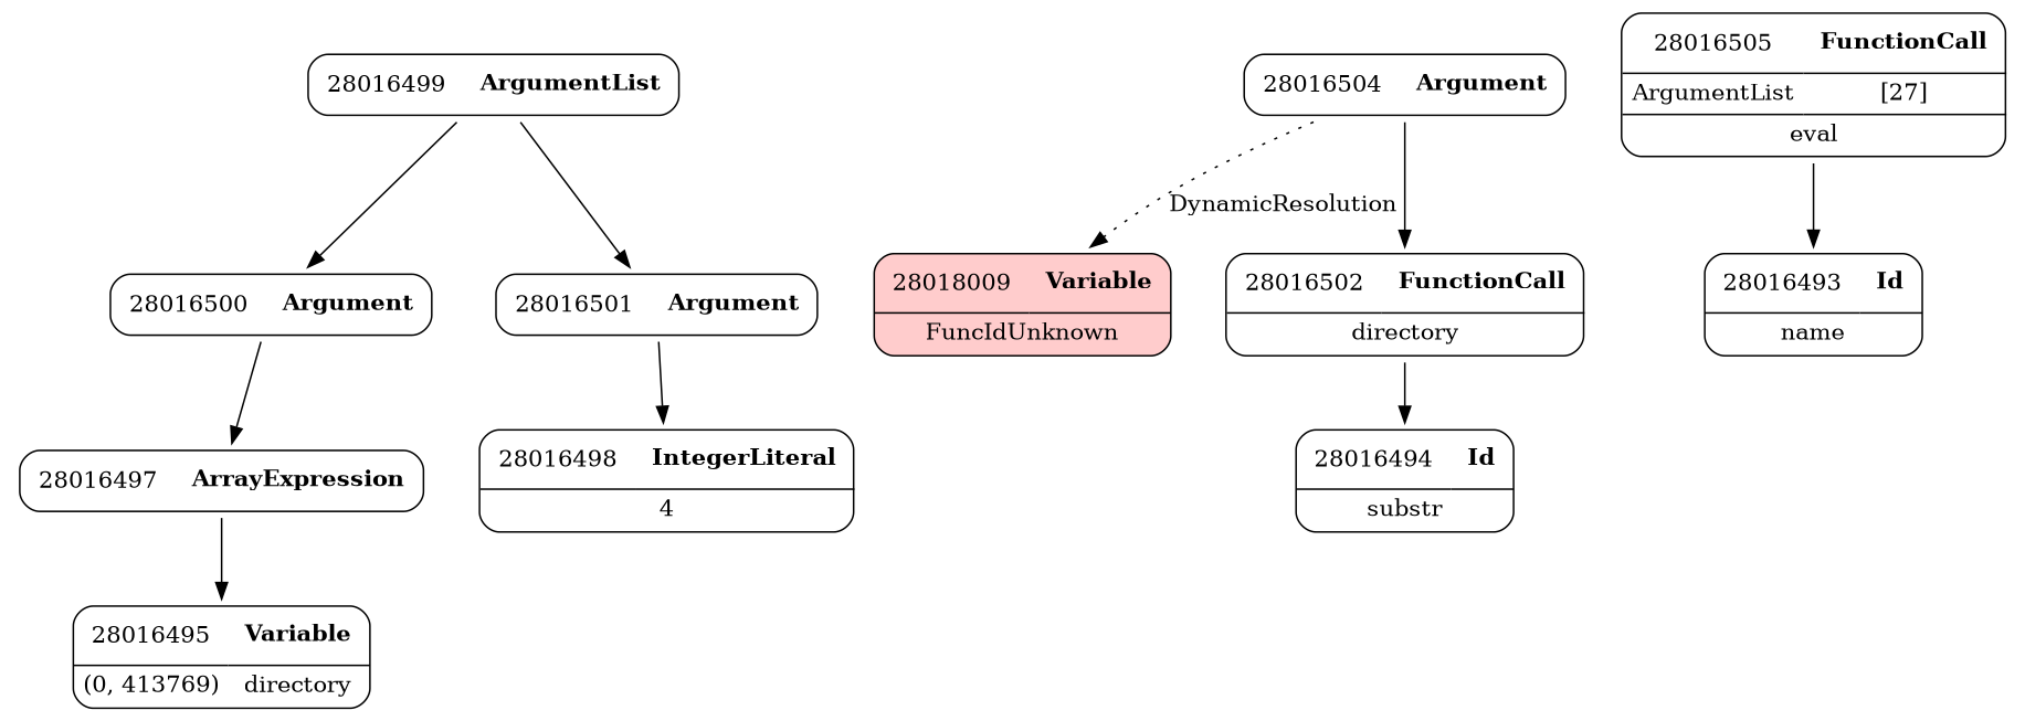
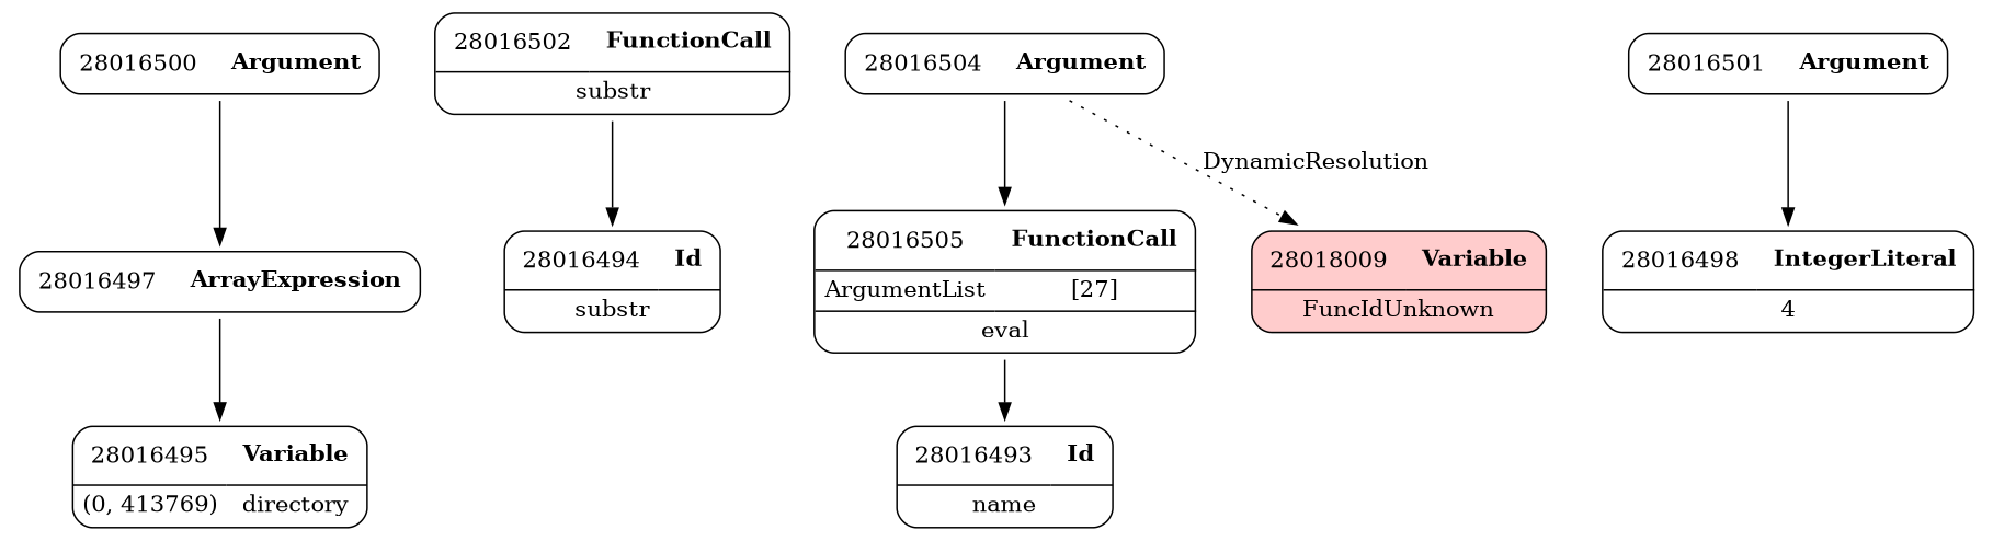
  digraph {
    node [shape=none]
    edge [weight=2]
    n1 [label=<<TABLE border='1' cellspacing='0' cellpadding='10' style='rounded' ><TR><TD border='0'>28016495</TD><TD border='0'><B>Variable</B></TD></TR><HR/><TR><TD border='0' cellpadding='5'>(0, 413769)</TD><TD border='0' cellpadding='5'>directory</TD></TR></TABLE>>]
    n2 [label=<<TABLE border='1' cellspacing='0' cellpadding='10' style='rounded' ><TR><TD border='0'>28016494</TD><TD border='0'><B>Id</B></TD></TR><HR/><TR><TD border='0' cellpadding='5' colspan='2'>substr</TD></TR></TABLE>>]
    n3 [label=<<TABLE border='1' cellspacing='0' cellpadding='10' style='rounded' ><TR><TD border='0'>28016493</TD><TD border='0'><B>Id</B></TD></TR><HR/><TR><TD border='0' cellpadding='5' colspan='2'>name</TD></TR></TABLE>>]
    n4 [label=<<TABLE border='1' cellspacing='0' cellpadding='10' style='rounded' ><TR><TD border='0'>28016505</TD><TD border='0'><B>FunctionCall</B></TD></TR><HR/><TR><TD border='0' cellpadding='5'>ArgumentList</TD><TD border='0' cellpadding='5'>[27]</TD></TR><HR/><TR><TD border='0' cellpadding='5' colspan='2'>eval</TD></TR></TABLE>>]
    n5 [label=<<TABLE border='1' cellspacing='0' cellpadding='10' style='rounded' ><TR><TD border='0'>28016504</TD><TD border='0'><B>Argument</B></TD></TR></TABLE>>]
    n6 [label=<<TABLE border='1' cellspacing='0' cellpadding='10' style='rounded' bgcolor='#FFCCCC' ><TR><TD border='0'>28018009</TD><TD border='0'><B>Variable</B></TD></TR><HR/><TR><TD border='0' cellpadding='5' colspan='2'>FuncIdUnknown</TD></TR></TABLE>>]
-   n7 [label=<<TABLE border='1' cellspacing='0' cellpadding='10' style='rounded' ><TR><TD border='0'>28016502</TD><TD border='0'><B>FunctionCall</B></TD></TR><HR/><TR><TD border='0' cellpadding='5' colspan='2'>directory</TD></TR></TABLE>>]
-   n8 [label=<<TABLE border='1' cellspacing='0' cellpadding='10' style='rounded' ><TR><TD border='0'>28016499</TD><TD border='0'><B>ArgumentList</B></TD></TR></TABLE>>]
+   n7 [label=<<TABLE border='1' cellspacing='0' cellpadding='10' style='rounded' ><TR><TD border='0'>28016502</TD><TD border='0'><B>FunctionCall</B></TD></TR><HR/><TR><TD border='0' cellpadding='5' colspan='2'>substr</TD></TR></TABLE>>]
    n9 [label=<<TABLE border='1' cellspacing='0' cellpadding='10' style='rounded' ><TR><TD border='0'>28016500</TD><TD border='0'><B>Argument</B></TD></TR></TABLE>>]
    n10 [label=<<TABLE border='1' cellspacing='0' cellpadding='10' style='rounded' ><TR><TD border='0'>28016501</TD><TD border='0'><B>Argument</B></TD></TR></TABLE>>]
    n11 [label=<<TABLE border='1' cellspacing='0' cellpadding='10' style='rounded' ><TR><TD border='0'>28016497</TD><TD border='0'><B>ArrayExpression</B></TD></TR></TABLE>>]
    n12 [label=<<TABLE border='1' cellspacing='0' cellpadding='10' style='rounded' ><TR><TD border='0'>28016498</TD><TD border='0'><B>IntegerLiteral</B></TD></TR><HR/><TR><TD border='0' cellpadding='5' colspan='2'>4</TD></TR></TABLE>>]
    n4 -> n3
    n5 -> n6 [label=DynamicResolution style=dotted weight=""]
-   n5 -> n7
+   n5 -> n4
    n7 -> n2
-   n8 -> n9
-   n8 -> n10
    n9 -> n11
    n10 -> n12
    n11 -> n1
  }
